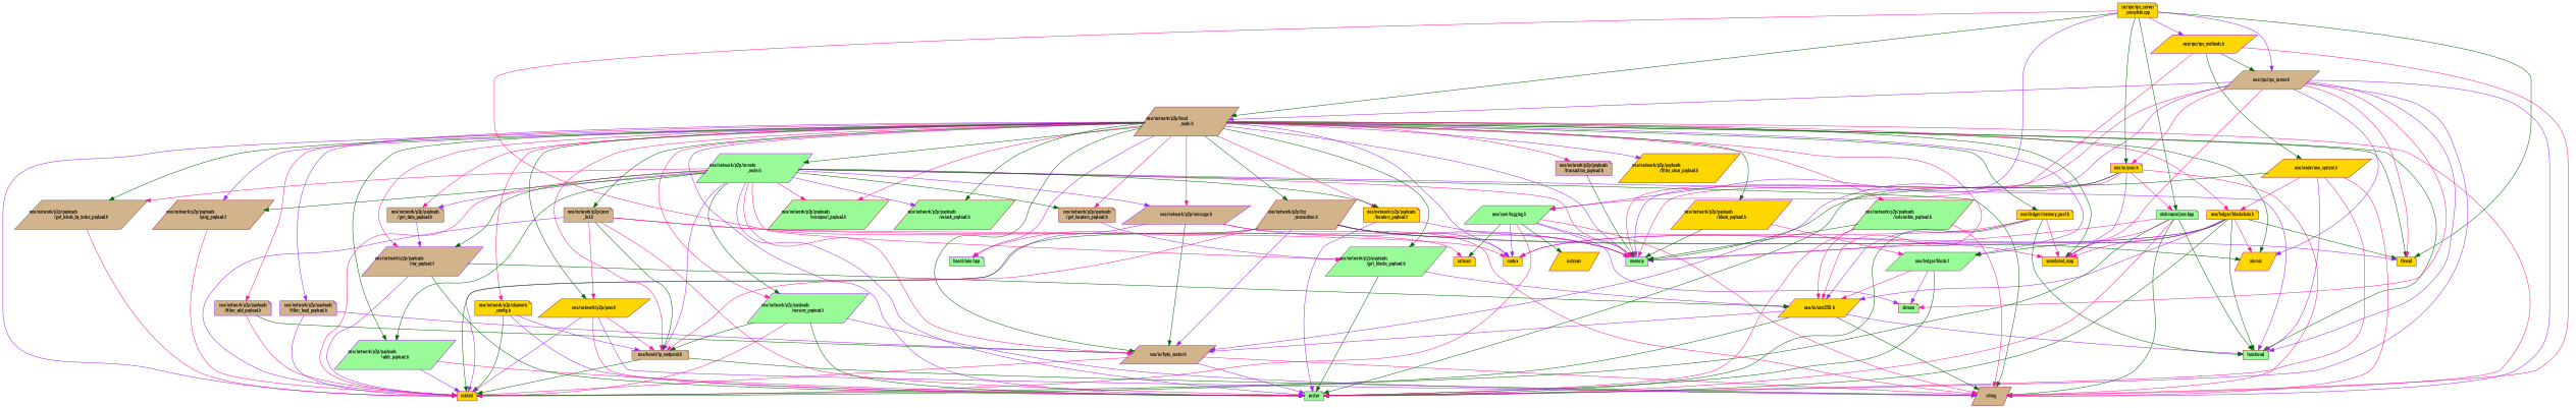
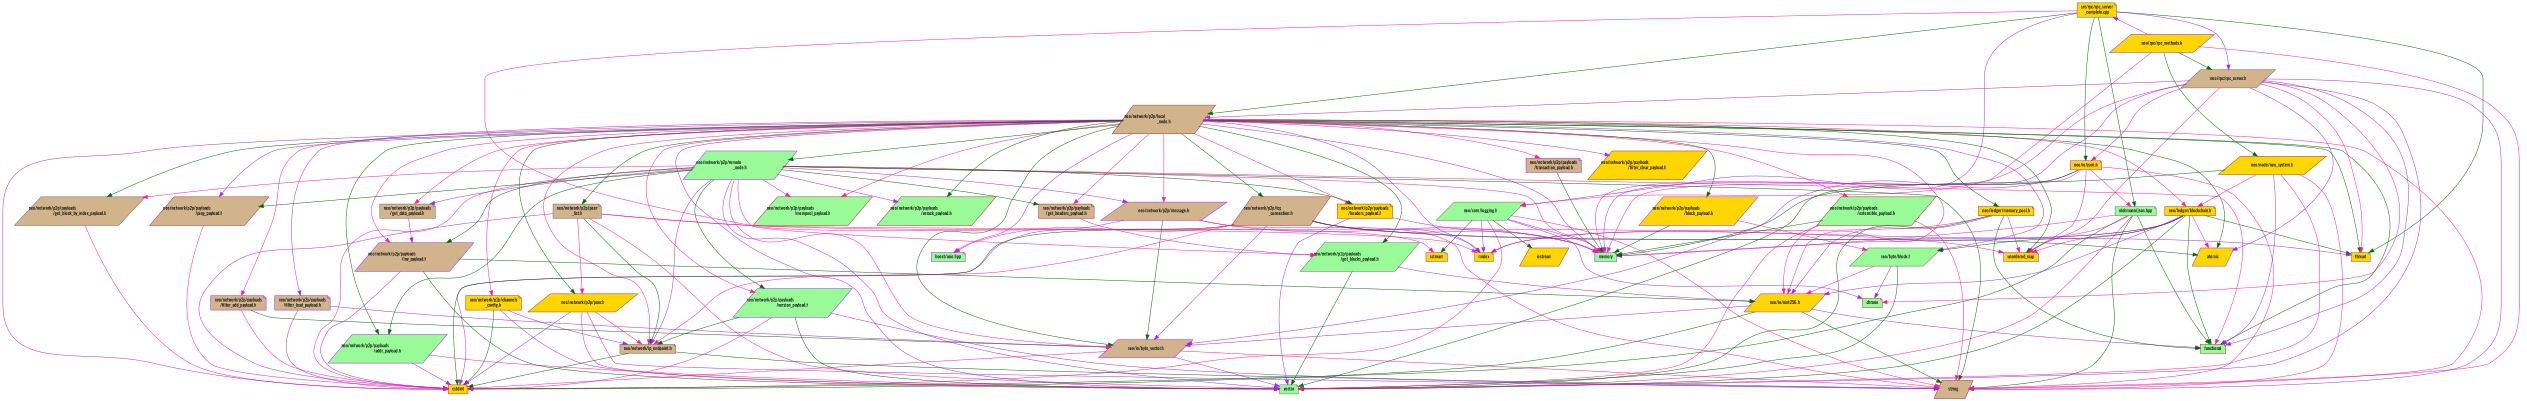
  digraph {
    fontname=Oswald
    node [color=brown fillcolor=gold fontname=Oswald fontsize=10 shape=parallelogram style=filled]
    edge [color=deeppink fontname=Oswald fontsize=10 labelfontname=Helvetica labelfontsize=10 style=solid]
    n1 [color=gray40 fontcolor=black height=0.2 label="src/rpc/rpc_server\l_complete.cpp" shape=note width=0.4]
    n2 [color=gray40 fillcolor=palegreen height=0.2 label="neo/core/logging.h" width=0.4]
    n3 [color=purple height=0.2 label=sstream shape=note width=0.4]
    n4 [color=purple height=0.2 label="neo/io/json.h" shape=note width=0.4]
    n5 [color=gray40 fillcolor=palegreen height=0.2 label="nlohmann/json.hpp" shape=note width=0.4]
    n6 [fillcolor=tan height=0.2 label="neo/network/p2p/local\l_node.h" width=0.4]
    n7 [color=gray40 height=0.2 label=thread shape=note width=0.4]
    n8 [color=purple height=0.2 label="neo/rpc/rpc_methods.h" width=0.4]
    n9 [color=gray40 fillcolor=tan height=0.2 label="neo/rpc/rpc_server.h" width=0.4]
    n10 [fillcolor=palegreen height=0.2 label=chrono shape=note width=0.4]
    n11 [height=0.2 label=cstdint shape=note width=0.4]
    n12 [color=purple fillcolor=palegreen height=0.2 label=memory shape=note width=0.4]
    n13 [fillcolor=tan height=0.2 label=string width=0.4]
    n14 [height=0.2 label=iostream width=0.4]
    n15 [color=gray40 height=0.2 label=mutex shape=note width=0.4]
    n16 [color=purple fillcolor=tan height=0.2 label="neo/io/byte_vector.h" width=0.4]
    n17 [color=gray40 fillcolor=palegreen height=0.2 label=vector shape=note width=0.4]
    n18 [color=purple height=0.2 label=unordered_map shape=note width=0.4]
    n19 [fillcolor=palegreen height=0.2 label=functional shape=note width=0.4]
    n20 [color=purple height=0.2 label="neo/io/uint256.h" width=0.4]
-   n21 [color=gray40 fillcolor=palegreen height=0.2 label="neo/ledger/block.h" width=0.4]
+   n21 [color=gray40 fillcolor=palegreen height=0.2 label="neo/byte/block.h" width=0.4]
    n22 [height=0.2 label="neo/ledger/blockchain.h" shape=note width=0.4]
    n23 [color=purple height=0.2 label=atomic width=0.4]
    n24 [height=0.2 label="neo/ledger/memory_pool.h" shape=note width=0.4]
-   n25 [color=gray40 fillcolor=tan height=0.2 label="neo/boost/ip_endpoint.h" shape=note width=0.4]
+   n25 [color=gray40 fillcolor=tan height=0.2 label="neo/network/ip_endpoint.h" shape=note width=0.4]
    n26 [height=0.2 label="neo/network/p2p/channels\l_config.h" shape=note width=0.4]
    n27 [color=purple fillcolor=tan height=0.2 label="neo/network/p2p/message.h" width=0.4]
    n28 [color=purple fillcolor=palegreen height=0.2 label="neo/network/p2p/payloads\l/addr_payload.h" width=0.4]
    n29 [color=purple height=0.2 label="neo/network/p2p/payloads\l/block_payload.h" width=0.4]
    n30 [fillcolor=palegreen height=0.2 label="neo/network/p2p/payloads\l/extensible_payload.h" width=0.4]
    n31 [color=purple fillcolor=tan height=0.2 label="neo/network/p2p/payloads\l/filter_add_payload.h" shape=note width=0.4]
    n32 [height=0.2 label="neo/network/p2p/payloads\l/filter_clear_payload.h" width=0.4]
    n33 [color=purple fillcolor=tan height=0.2 label="neo/network/p2p/payloads\l/filter_load_payload.h" shape=note width=0.4]
    n34 [color=gray40 fillcolor=tan height=0.2 label="neo/network/p2p/payloads\l/get_block_by_index_payload.h" width=0.4]
    n35 [color=gray40 fillcolor=palegreen height=0.2 label="neo/network/p2p/payloads\l/get_blocks_payload.h" width=0.4]
    n36 [color=gray40 fillcolor=tan height=0.2 label="neo/network/p2p/payloads\l/get_data_payload.h" shape=note width=0.4]
    n37 [color=purple fillcolor=tan height=0.2 label="neo/network/p2p/payloads\l/inv_payload.h" width=0.4]
    n38 [fillcolor=tan height=0.2 label="neo/network/p2p/payloads\l/get_headers_payload.h" shape=note width=0.4]
    n39 [height=0.2 label="neo/network/p2p/payloads\l/headers_payload.h" shape=note width=0.4]
    n40 [fillcolor=palegreen height=0.2 label="neo/network/p2p/payloads\l/mempool_payload.h" width=0.4]
    n41 [fillcolor=tan height=0.2 label="neo/network/p2p/payloads\l/ping_payload.h" width=0.4]
    n42 [color=purple fillcolor=tan height=0.2 label="neo/network/p2p/payloads\l/transaction_payload.h" shape=note width=0.4]
    n43 [fillcolor=palegreen height=0.2 label="neo/network/p2p/payloads\l/verack_payload.h" width=0.4]
    n44 [color=purple fillcolor=palegreen height=0.2 label="neo/network/p2p/payloads\l/version_payload.h" width=0.4]
    n45 [height=0.2 label="neo/network/p2p/peer.h" width=0.4]
    n46 [color=gray40 fillcolor=tan height=0.2 label="neo/network/p2p/peer\l_list.h" shape=note width=0.4]
    n47 [color=purple fillcolor=palegreen height=0.2 label="neo/network/p2p/remote\l_node.h" width=0.4]
    n48 [fillcolor=tan height=0.2 label="neo/network/p2p/tcp\l_connection.h" width=0.4]
    n49 [color=purple fillcolor=palegreen height=0.2 label="boost/asio.hpp" shape=note width=0.4]
    n50 [height=0.2 label="neo/node/neo_system.h" width=0.4]
    n1 -> n2 [color=purple]
    n1 -> n3
    n1 -> n4 [color=darkgreen]
    n1 -> n5 [color=darkgreen]
    n1 -> n6 [color=darkgreen]
    n1 -> n7 [color=darkgreen]
-   n1 -> n8 [color=purple]
+   n8 -> n1 [color=purple]
    n1 -> n9 [color=purple]
    n2 -> n3 [color=darkgreen]
    n2 -> n10 [color=purple]
    n2 -> n11
    n2 -> n12 [color=purple]
    n2 -> n13
    n2 -> n14 [color=darkgreen]
    n2 -> n15 [color=purple]
    n4 -> n5
    n4 -> n12
    n4 -> n13
    n4 -> n16 [color=purple]
    n4 -> n17 [color=darkgreen]
    n4 -> n18 [color=purple]
    n5 -> n11 [color=darkgreen]
    n5 -> n12
    n5 -> n13 [color=darkgreen]
    n5 -> n17
    n5 -> n18
    n5 -> n19 [color=darkgreen]
    n6 -> n7 [color=darkgreen]
    n6 -> n11 [color=purple]
    n6 -> n12 [color=purple]
    n6 -> n13
    n6 -> n15 [color=purple]
    n6 -> n16 [color=darkgreen]
    n6 -> n17 [color=purple]
    n6 -> n18 [color=darkgreen]
    n6 -> n19 [color=darkgreen]
    n6 -> n20
    n6 -> n21 [color=purple]
    n6 -> n22
    n6 -> n23 [color=darkgreen]
    n6 -> n24 [color=darkgreen]
    n6 -> n25
    n6 -> n26
    n6 -> n27
    n6 -> n28 [color=darkgreen]
    n6 -> n29 [color=darkgreen]
    n6 -> n30
    n6 -> n31
    n6 -> n32 [color=purple]
    n6 -> n33 [color=purple]
    n6 -> n34 [color=darkgreen]
    n6 -> n35 [color=darkgreen]
    n6 -> n36
    n6 -> n37
    n6 -> n38
    n6 -> n39
    n6 -> n40
    n6 -> n41 [color=purple]
    n6 -> n42
    n6 -> n43 [color=darkgreen]
    n6 -> n44
    n6 -> n45 [color=darkgreen]
    n6 -> n46 [color=darkgreen]
    n6 -> n47 [color=darkgreen]
    n6 -> n48 [color=darkgreen]
    n6 -> n49 [color=purple]
    n8 -> n9 [color=darkgreen]
    n8 -> n12
    n8 -> n13
    n8 -> n50 [color=darkgreen]
    n9 -> n2
    n9 -> n4
    n9 -> n6 [color=purple]
    n9 -> n7
    n9 -> n10
    n9 -> n12 [color=purple]
    n9 -> n13 [color=purple]
    n9 -> n17 [color=purple]
    n9 -> n18
    n9 -> n19 [color=purple]
    n9 -> n23 [color=purple]
    n16 -> n11
    n16 -> n13
    n16 -> n17 [color=purple]
    n20 -> n11 [color=darkgreen]
    n20 -> n13 [color=darkgreen]
    n20 -> n16 [color=purple]
    n20 -> n19 [color=purple]
    n21 -> n10 [color=purple]
    n21 -> n17 [color=darkgreen]
    n21 -> n20
    n22 -> n7 [color=darkgreen]
    n22 -> n12 [color=purple]
    n22 -> n15 [color=purple]
    n22 -> n17 [color=darkgreen]
    n22 -> n18
    n22 -> n19 [color=darkgreen]
    n22 -> n20 [color=purple]
    n22 -> n21 [color=darkgreen]
    n22 -> n23
    n24 -> n15
    n24 -> n17 [color=darkgreen]
    n24 -> n18
    n24 -> n19 [color=darkgreen]
    n24 -> n20 [color=purple]
    n25 -> n11 [color=darkgreen]
    n25 -> n13 [color=darkgreen]
    n26 -> n11 [color=darkgreen]
    n26 -> n17 [color=purple]
    n26 -> n25 [color=purple]
    n27 -> n11 [color=purple]
    n27 -> n12 [color=purple]
    n27 -> n13
    n27 -> n16 [color=darkgreen]
    n28 -> n11 [color=purple]
    n28 -> n17
    n29 -> n12 [color=darkgreen]
    n29 -> n21
    n30 -> n12 [color=darkgreen]
    n30 -> n13
    n30 -> n17
    n30 -> n20
    n31 -> n11
    n31 -> n16 [color=darkgreen]
    n33 -> n11 [color=purple]
    n33 -> n16 [color=purple]
    n34 -> n11
    n35 -> n17 [color=darkgreen]
    n35 -> n20 [color=purple]
    n36 -> n37 [color=purple]
    n37 -> n11 [color=purple]
    n37 -> n17 [color=darkgreen]
    n37 -> n20 [color=darkgreen]
    n38 -> n35 [color=purple]
    n39 -> n12 [color=purple]
    n39 -> n17 [color=purple]
    n41 -> n11
    n42 -> n12 [color=darkgreen]
    n44 -> n11
    n44 -> n13 [color=purple]
    n44 -> n17 [color=darkgreen]
    n44 -> n25 [color=darkgreen]
    n45 -> n11 [color=purple]
    n45 -> n13 [color=purple]
    n45 -> n17
    n45 -> n25
    n46 -> n11 [color=purple]
    n46 -> n15
    n46 -> n17
    n46 -> n18
    n46 -> n25 [color=darkgreen]
    n46 -> n45
    n47 -> n11
    n47 -> n12
    n47 -> n13 [color=darkgreen]
    n47 -> n16
    n47 -> n17 [color=purple]
-   n47 -> n19 [color=purple]
+   n47 -> n19
    n47 -> n25 [color=purple]
    n47 -> n27 [color=purple]
    n47 -> n28 [color=darkgreen]
    n47 -> n34
    n47 -> n35
    n47 -> n36 [color=purple]
    n47 -> n37 [color=darkgreen]
    n47 -> n38 [color=darkgreen]
    n47 -> n39 [color=darkgreen]
    n47 -> n40
    n47 -> n41 [color=darkgreen]
    n47 -> n43 [color=purple]
    n47 -> n44 [color=darkgreen]
    n48 -> n7 [color=purple]
    n48 -> n11 [color=darkgreen]
    n48 -> n12
    n48 -> n15 [color=purple]
    n48 -> n16 [color=purple]
    n48 -> n23 [color=darkgreen]
    n48 -> n25
    n48 -> n49
    n50 -> n12 [color=darkgreen]
    n50 -> n13
    n50 -> n17
    n50 -> n19 [color=purple]
    n50 -> n22
  }
